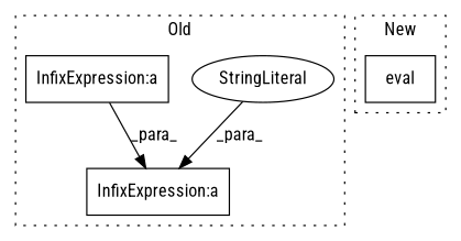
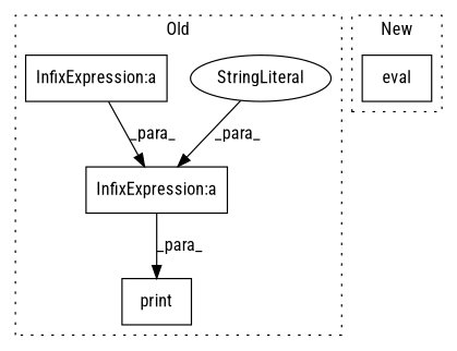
  digraph {
    fontname="Roboto Condensed"
    node [a=32 l=3 shape=box fontname="Roboto Condensed"]
    edge [fontname="Roboto Condensed"]
+   n1 [l="6,1" label=print s="12839,12888"]
    n2 [a=27 label="InfixExpression:a" s=12859]
    n3 [a=45 l=14 label=StringLiteral s=12845 shape=ellipse]
    n4 [a=27 label="InfixExpression:a" s=12874]
    n5 [l=6 label=eval s=7429]
    subgraph cluster_1 {
      label=Old
      style=dotted
+     n1
      n2
      n3
      n4
    }
    subgraph cluster_2 {
      label=New
      style=dotted
      n5
    }
+   n2 -> n1 [label=_para_]
    n3 -> n2 [label=_para_]
    n4 -> n2 [label=_para_]
  }
